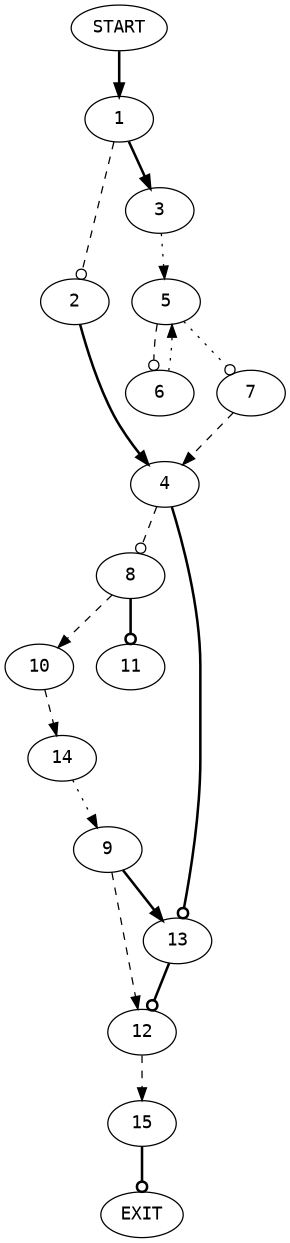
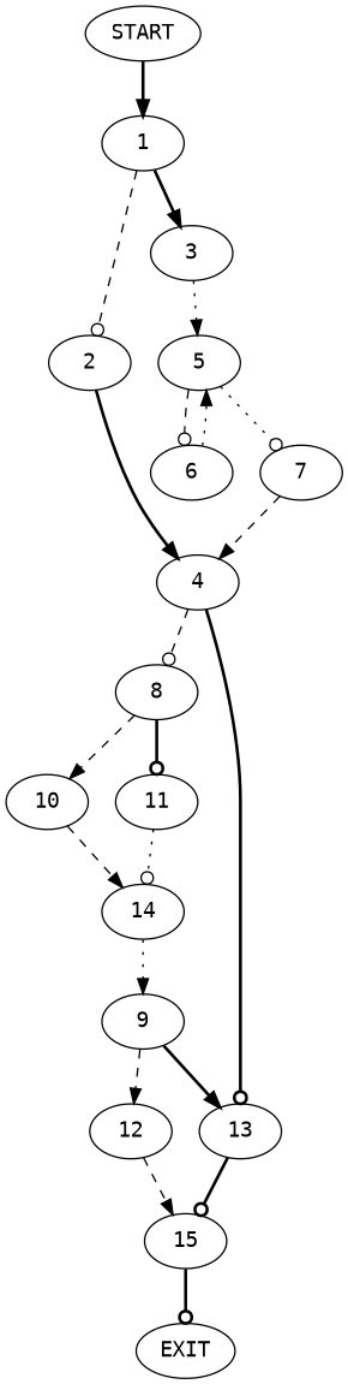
  digraph {
    fontname="DejaVu Sans Mono"
    node [fontname="DejaVu Sans Mono"]
    edge [arrowhead=normal fontname="DejaVu Sans Mono" style=bold]
    n1 [label=START]
    1
    2
    3
    n5 [label=EXIT]
    4
    5
    8
    13
    6
    7
    10
    11
    9
    12
    14
    15
    n1 -> 1
    1 -> 2 [arrowhead=odot style=dashed]
    1 -> 3
    2 -> 4
    3 -> 5 [style=dotted]
    4 -> 8 [arrowhead=odot style=dashed]
    4 -> 13 [arrowhead=odot]
    5 -> 6 [arrowhead=odot style=dashed]
    5 -> 7 [arrowhead=odot style=dotted]
    8 -> 10 [style=dashed]
    8 -> 11 [arrowhead=odot]
-   13 -> 12 [arrowhead=odot]
+   13 -> 15 [arrowhead=odot]
    6 -> 5 [style=dotted]
    7 -> 4 [style=dashed]
    10 -> 14 [style=dashed]
+   11 -> 14 [arrowhead=odot style=dotted]
    9 -> 13
    9 -> 12 [style=dashed]
    12 -> 15 [style=dashed]
    14 -> 9 [style=dotted]
    15 -> n5 [arrowhead=odot]
  }
